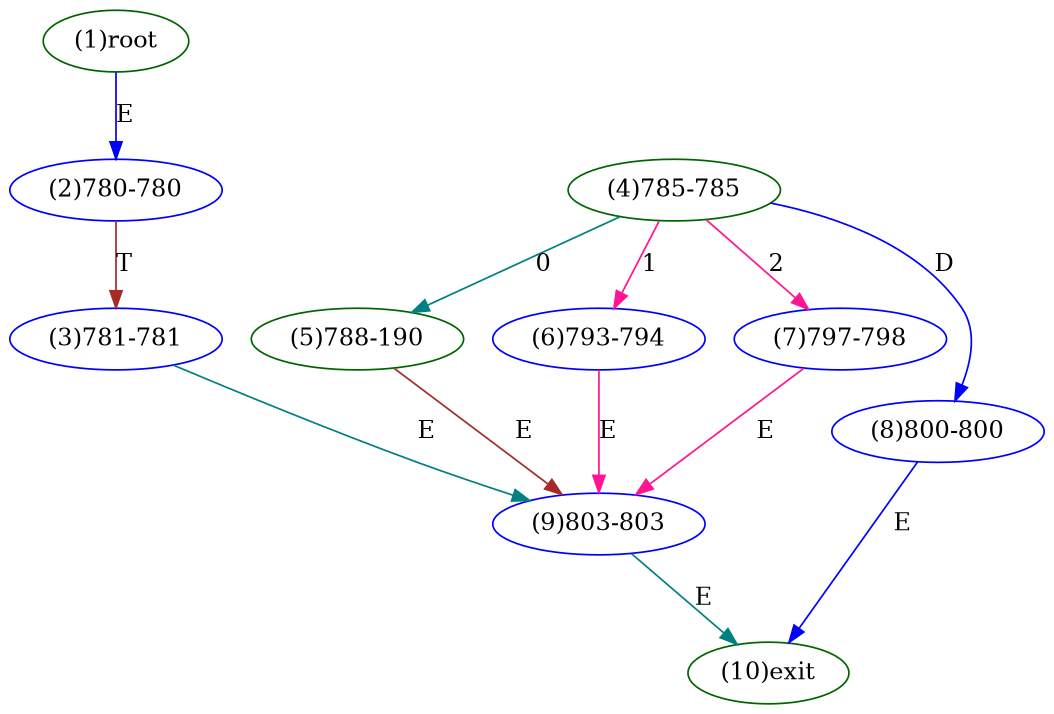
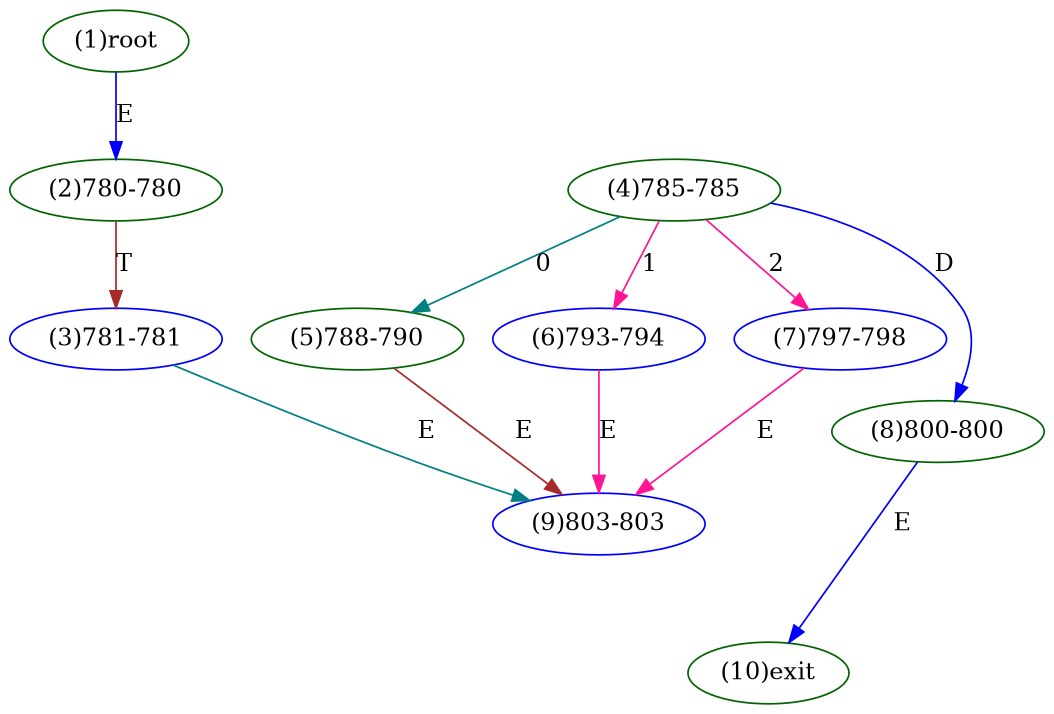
  digraph {
    node [color=darkgreen]
    edge [color=deeppink]
    n1 [label="(1)root"]
-   n2 [color=blue label="(2)780-780"]
+   n2 [label="(2)780-780"]
    n3 [color=blue label="(3)781-781"]
    n4 [color=blue label="(9)803-803"]
    n5 [label="(4)785-785"]
-   n6 [label="(5)788-190"]
+   n6 [label="(5)788-790"]
    n7 [color=blue label="(6)793-794"]
    n8 [color=blue label="(7)797-798"]
-   n9 [color=blue label="(8)800-800"]
+   n9 [label="(8)800-800"]
    n10 [label="(10)exit"]
    n1 -> n2 [color=blue label=E]
    n2 -> n3 [color=brown label=T]
    n3 -> n4 [color=teal label=E]
-   n4 -> n10 [color=teal label=E]
    n5 -> n6 [color=teal label=0]
    n5 -> n7 [label=1]
    n5 -> n8 [label=2]
    n5 -> n9 [color=blue label=D]
    n6 -> n4 [color=brown label=E]
    n7 -> n4 [label=E]
    n8 -> n4 [label=E]
    n9 -> n10 [color=blue label=E]
  }
